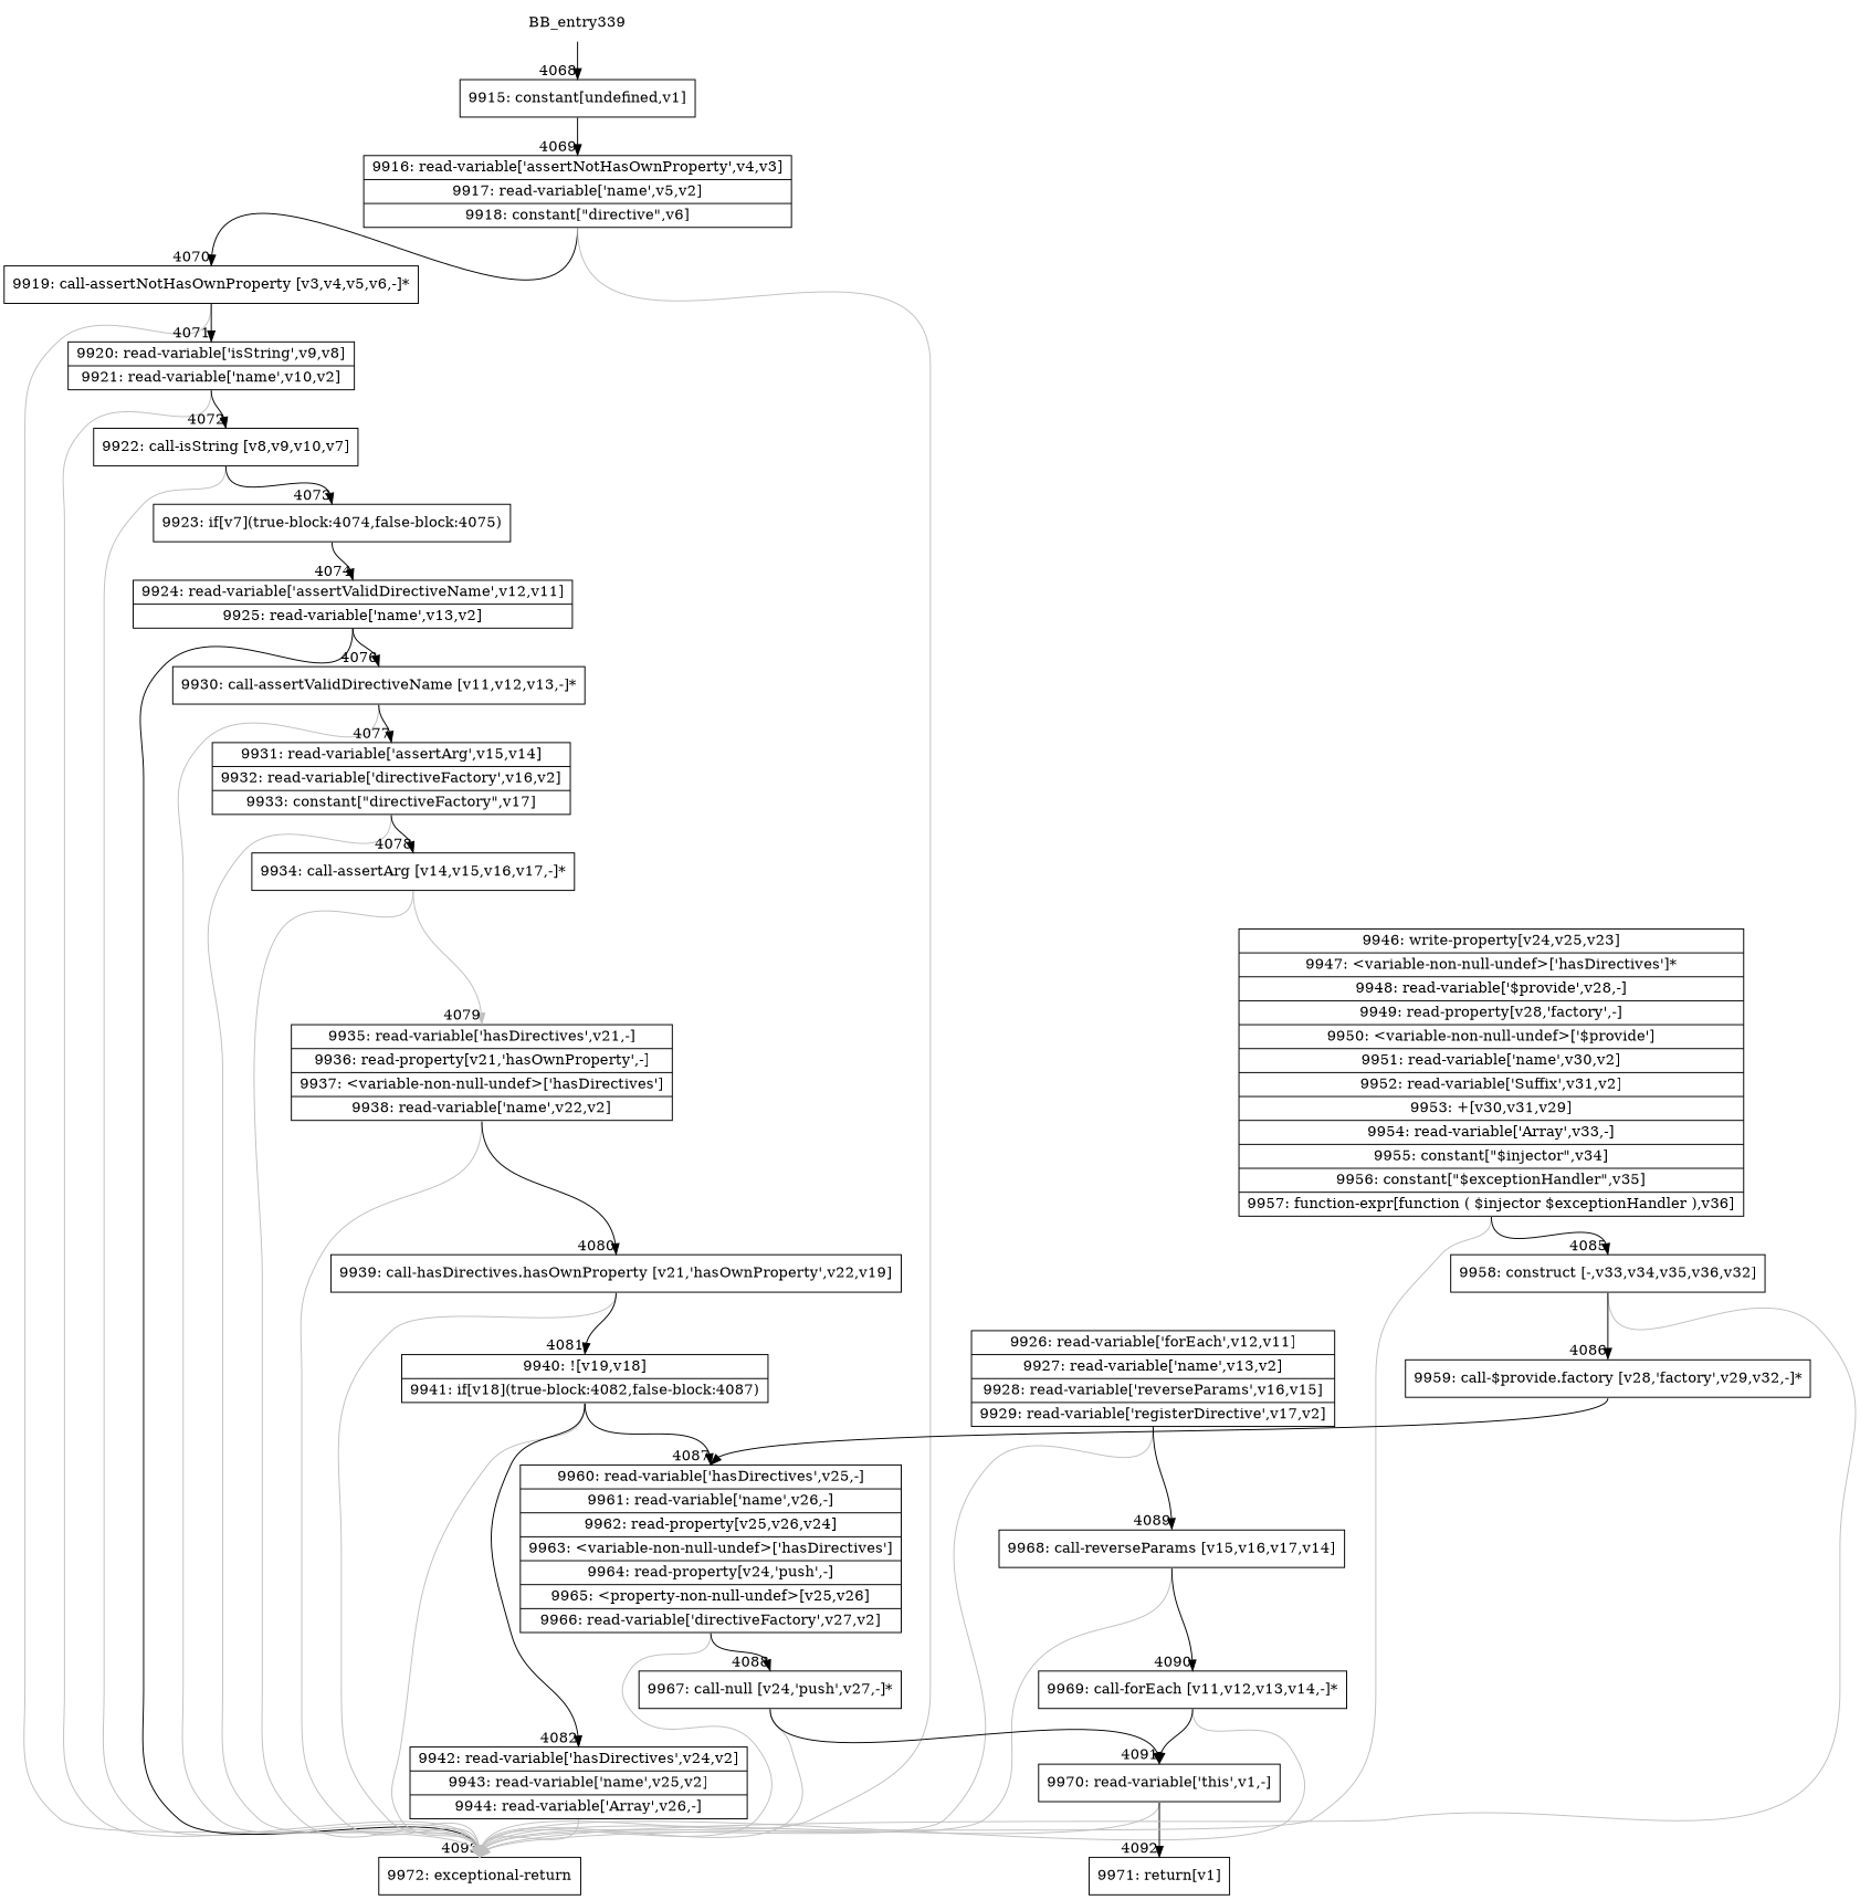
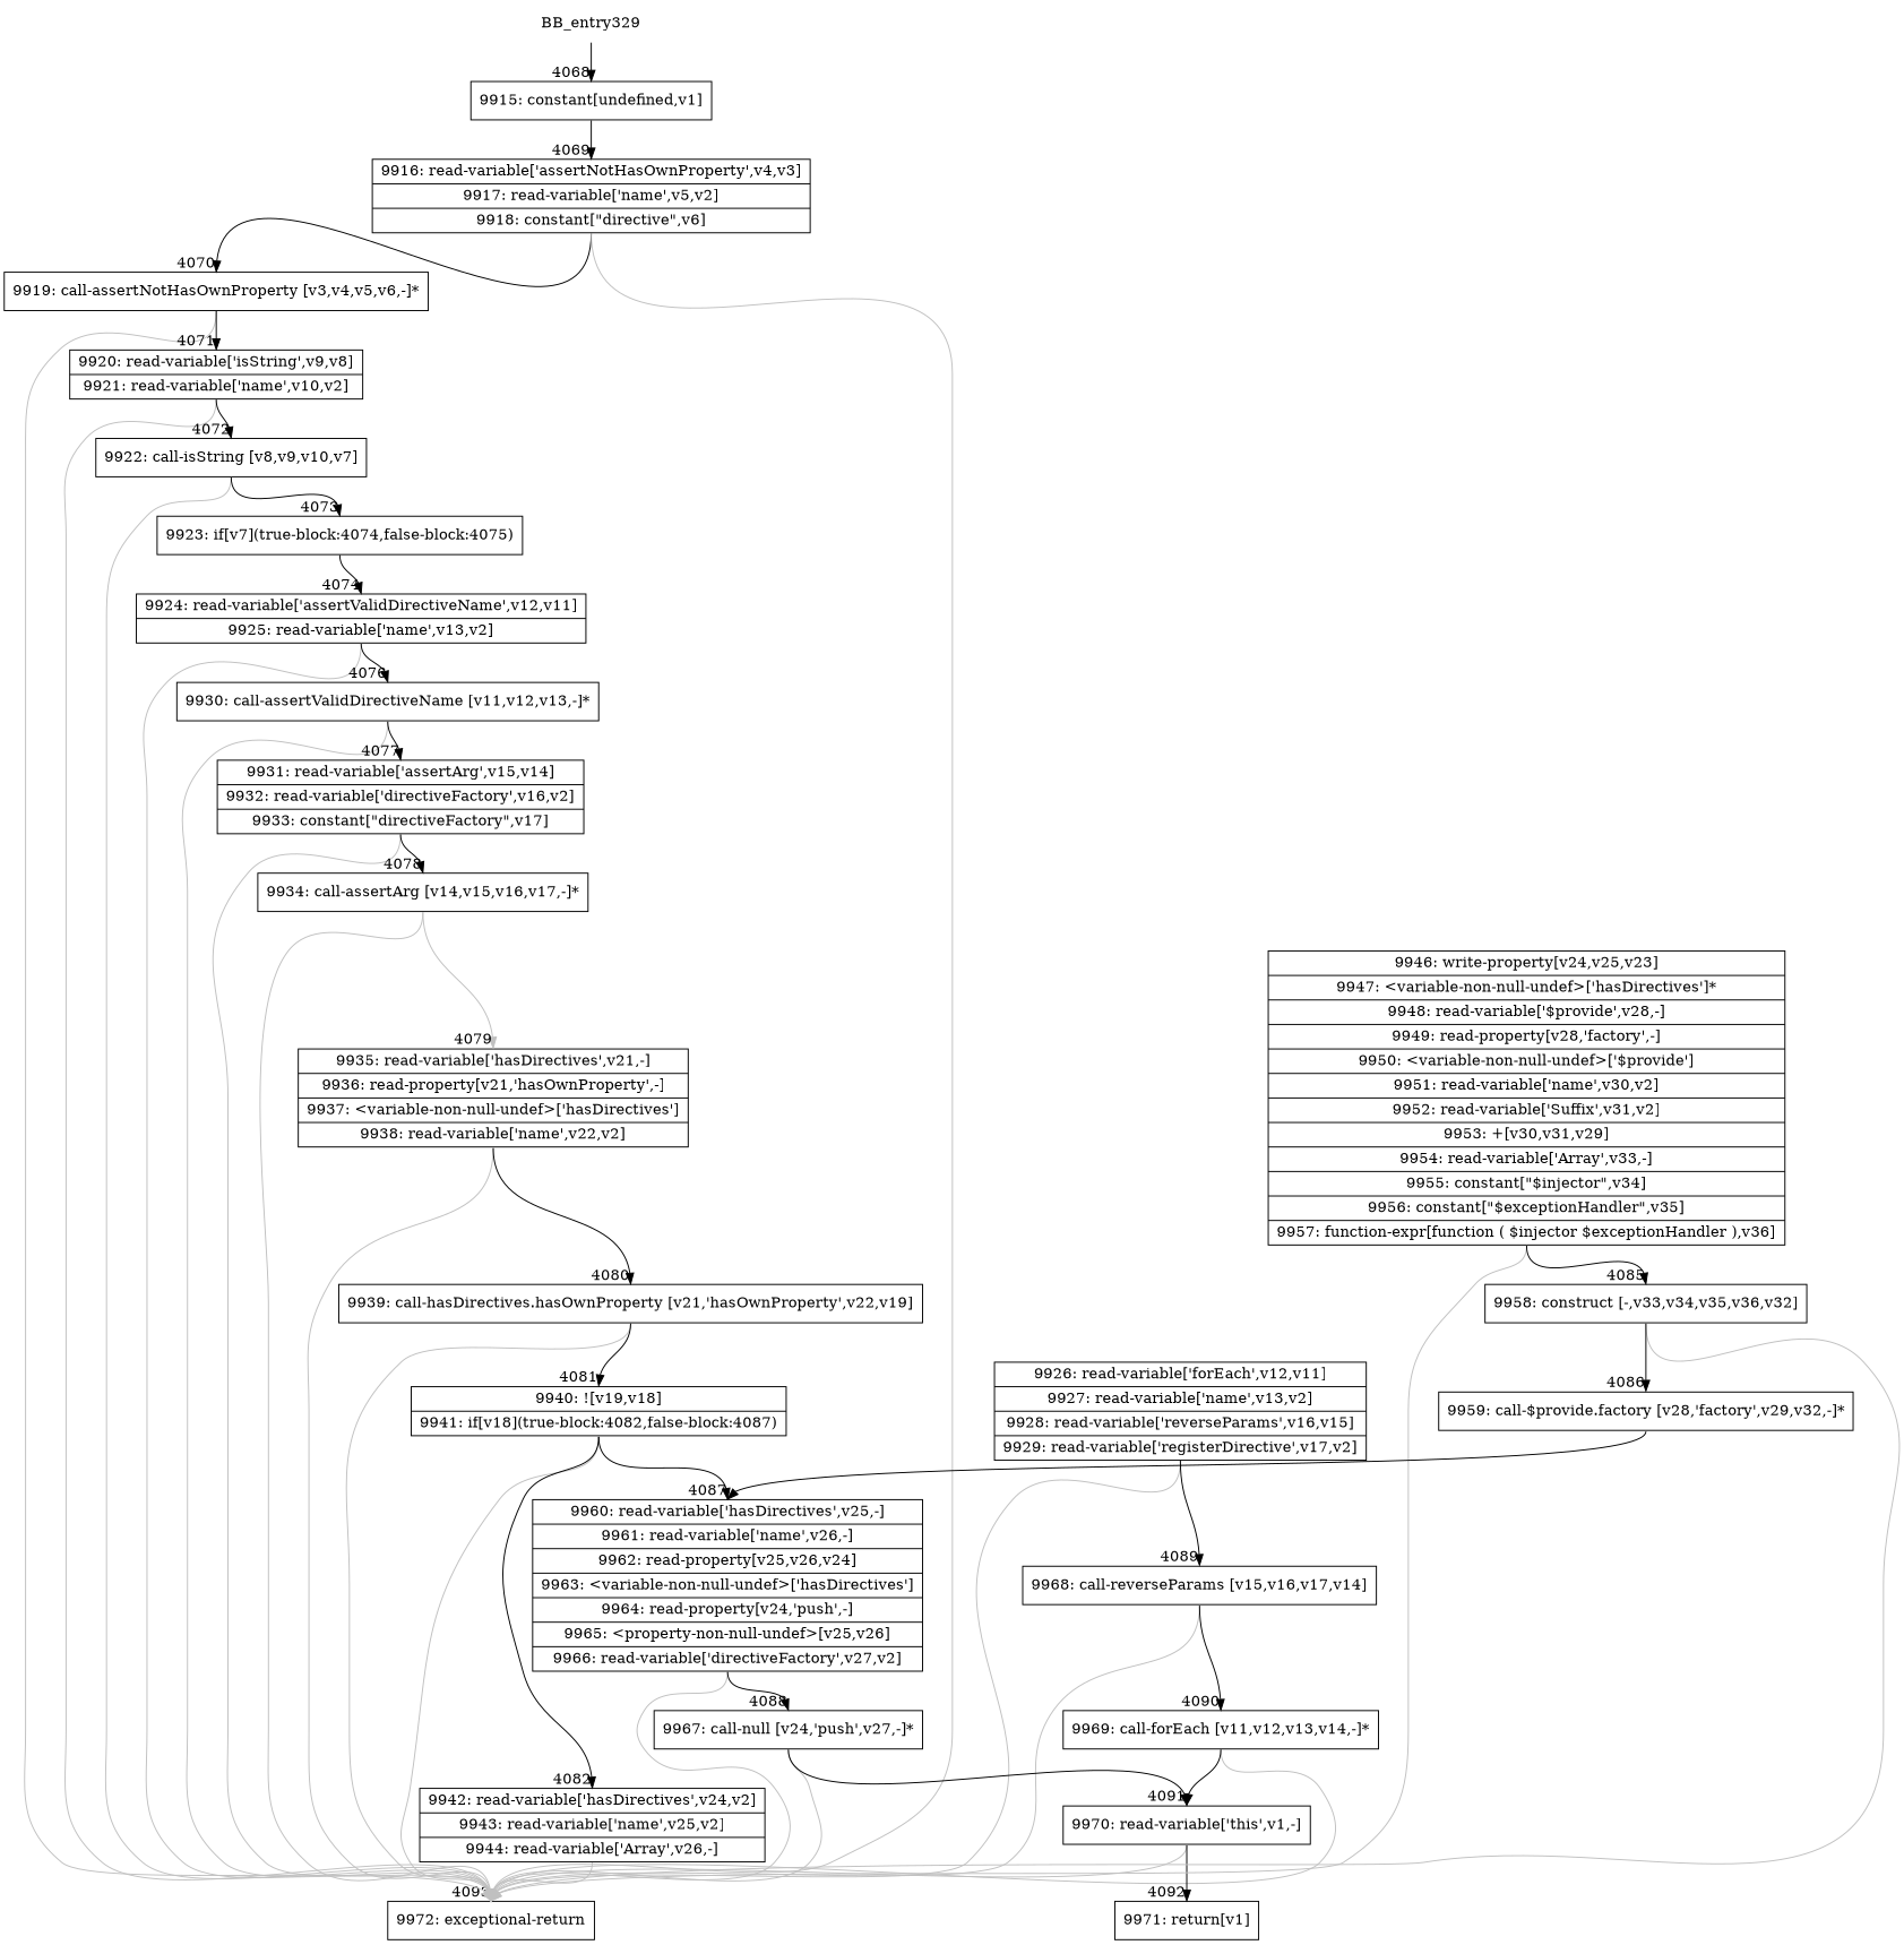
  digraph {
    rankdir=TD
    node [shape=record]
    edge [headport=n tailport=s]
-   BB_entry339 [shape=none]
+   BB_entry339 [shape=none label=BB_entry329]
    n2 [label="{9915: constant[undefined,v1]}"]
    n3 [label="{9916: read-variable['assertNotHasOwnProperty',v4,v3]|9917: read-variable['name',v5,v2]|9918: constant[\"directive\",v6]}"]
    n4 [label="{9919: call-assertNotHasOwnProperty [v3,v4,v5,v6,-]*}"]
    n5 [label="{9972: exceptional-return}"]
    n6 [label="{9920: read-variable['isString',v9,v8]|9921: read-variable['name',v10,v2]}"]
    n7 [label="{9922: call-isString [v8,v9,v10,v7]}"]
    n8 [label="{9923: if[v7](true-block:4074,false-block:4075)}"]
    n9 [label="{9924: read-variable['assertValidDirectiveName',v12,v11]|9925: read-variable['name',v13,v2]}"]
    n10 [label="{9930: call-assertValidDirectiveName [v11,v12,v13,-]*}"]
    n11 [label="{9926: read-variable['forEach',v12,v11]|9927: read-variable['name',v13,v2]|9928: read-variable['reverseParams',v16,v15]|9929: read-variable['registerDirective',v17,v2]}"]
    n12 [label="{9968: call-reverseParams [v15,v16,v17,v14]}"]
    n13 [label="{9931: read-variable['assertArg',v15,v14]|9932: read-variable['directiveFactory',v16,v2]|9933: constant[\"directiveFactory\",v17]}"]
    n14 [label="{9969: call-forEach [v11,v12,v13,v14,-]*}"]
    n15 [label="{9934: call-assertArg [v14,v15,v16,v17,-]*}"]
    n16 [label="{9970: read-variable['this',v1,-]}"]
    n17 [label="{9935: read-variable['hasDirectives',v21,-]|9936: read-property[v21,'hasOwnProperty',-]|9937: \<variable-non-null-undef\>['hasDirectives']|9938: read-variable['name',v22,v2]}"]
    n18 [label="{9939: call-hasDirectives.hasOwnProperty [v21,'hasOwnProperty',v22,v19]}"]
    n19 [label="{9940: ![v19,v18]|9941: if[v18](true-block:4082,false-block:4087)}"]
    n20 [label="{9942: read-variable['hasDirectives',v24,v2]|9943: read-variable['name',v25,v2]|9944: read-variable['Array',v26,-]}"]
    n21 [label="{9960: read-variable['hasDirectives',v25,-]|9961: read-variable['name',v26,-]|9962: read-property[v25,v26,v24]|9963: \<variable-non-null-undef\>['hasDirectives']|9964: read-property[v24,'push',-]|9965: \<property-non-null-undef\>[v25,v26]|9966: read-variable['directiveFactory',v27,v2]}"]
    n22 [label="{9967: call-null [v24,'push',v27,-]*}"]
    n23 [label="{9946: write-property[v24,v25,v23]|9947: \<variable-non-null-undef\>['hasDirectives']*|9948: read-variable['$provide',v28,-]|9949: read-property[v28,'factory',-]|9950: \<variable-non-null-undef\>['$provide']|9951: read-variable['name',v30,v2]|9952: read-variable['Suffix',v31,v2]|9953: +[v30,v31,v29]|9954: read-variable['Array',v33,-]|9955: constant[\"$injector\",v34]|9956: constant[\"$exceptionHandler\",v35]|9957: function-expr[function ( $injector $exceptionHandler ),v36]}"]
    n24 [label="{9958: construct [-,v33,v34,v35,v36,v32]}"]
    n25 [label="{9959: call-$provide.factory [v28,'factory',v29,v32,-]*}"]
    n26 [label="{9971: return[v1]}"]
    BB_entry339 -> n2 [headlabel="    4068"]
    n2 -> n3 [headlabel="      4069"]
    n3 -> n4 [headlabel="      4070"]
    n3 -> n5 [color=gray headlabel="      4093"]
    n4 -> n5 [color=gray]
    n4 -> n6 [headlabel="      4071"]
    n6 -> n5 [color=gray]
    n6 -> n7 [headlabel="      4072"]
    n7 -> n5 [color=gray]
    n7 -> n8 [headlabel="      4073"]
    n8 -> n9 [headlabel="      4074"]
-   n9 -> n5 [color=black]
+   n9 -> n5 [color=gray]
    n9 -> n10 [headlabel="      4076"]
    n10 -> n5 [color=gray]
    n10 -> n13 [headlabel="      4077"]
    n11 -> n5 [color=gray]
    n11 -> n12 [headlabel="      4089"]
    n12 -> n5 [color=gray]
    n12 -> n14 [headlabel="      4090"]
    n13 -> n5 [color=gray]
    n13 -> n15 [headlabel="      4078"]
    n14 -> n5 [color=gray]
    n14 -> n16
    n15 -> n5 [color=gray]
    n15 -> n17 [color=gray headlabel="      4079"]
    n16 -> n5 [color=gray]
    n16 -> n26 [headlabel="      4092"]
    n17 -> n5 [color=gray]
    n17 -> n18 [headlabel="      4080"]
    n18 -> n5 [color=gray]
    n18 -> n19 [headlabel="      4081"]
    n19 -> n5 [color=gray]
    n19 -> n20 [headlabel="      4082"]
    n19 -> n21 [headlabel="      4087"]
    n20 -> n5 [color=gray]
    n21 -> n5 [color=gray]
    n21 -> n22 [headlabel="      4088"]
    n22 -> n5 [color=gray]
    n22 -> n16 [headlabel="      4091"]
    n23 -> n5 [color=gray]
    n23 -> n24 [headlabel="      4085"]
    n24 -> n5 [color=gray]
    n24 -> n25 [headlabel="      4086"]
    n25 -> n21
  }
